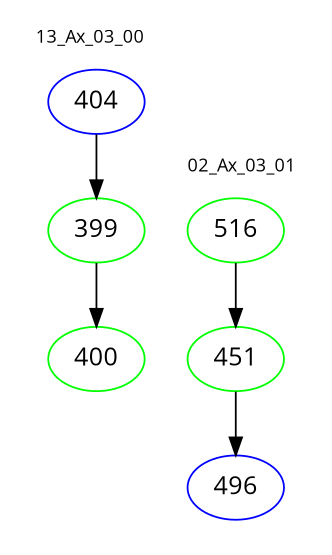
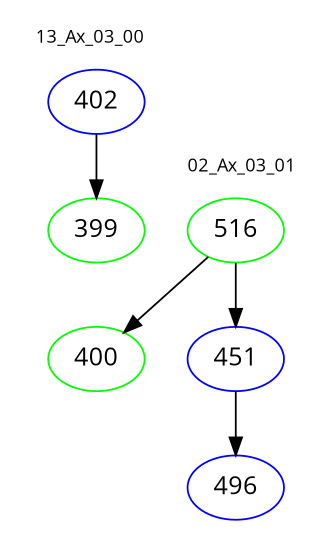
  digraph {
    fontname="Open Sans"
    node [color=green fontname="Open Sans"]
    edge [color=black fontname="Open Sans"]
-   n1 [color=blue label=404]
+   n1 [color=blue label=402]
    n2 [label=399]
    n3 [label=400]
    n4 [label=516]
-   n5 [label=451]
+   n5 [color=blue label=451]
    n6 [color=blue label=496]
    subgraph cluster_1 {
      color=white
      fontsize=10
      label="13_Ax_03_00"
      n1
      n2
      n3
    }
    subgraph cluster_2 {
      color=white
      fontsize=10
      label="02_Ax_03_01"
      n4
      n5
      n6
    }
    n1 -> n2
-   n2 -> n3
+   n4 -> n3
    n4 -> n5
    n5 -> n6
  }
